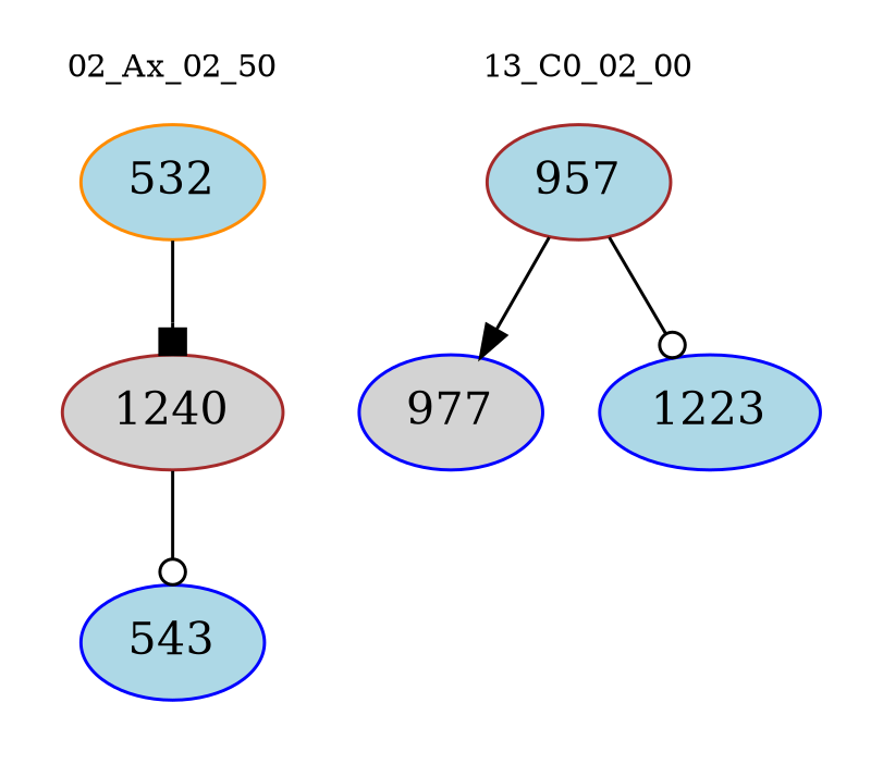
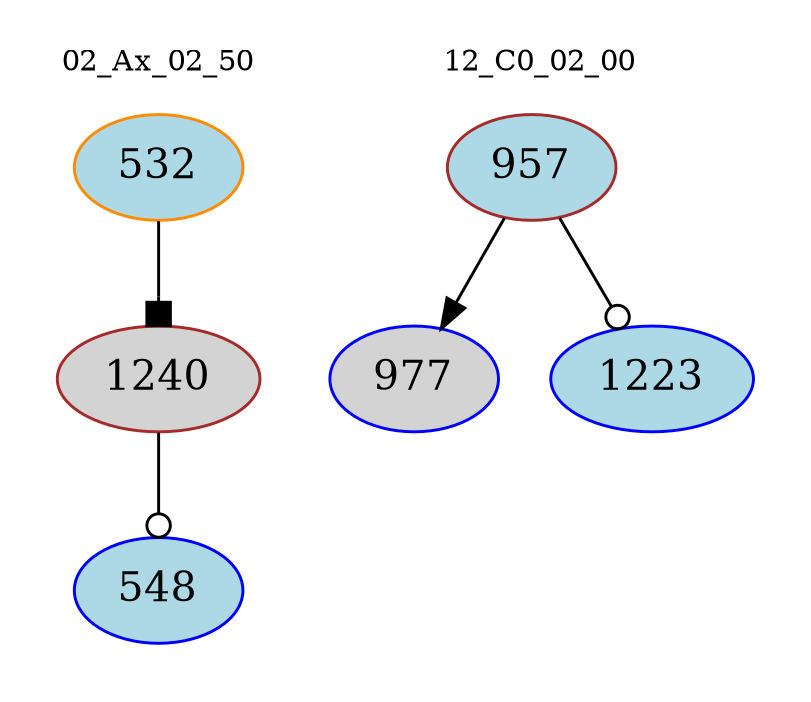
  digraph {
    node [color=blue fillcolor=lightblue style=filled]
    edge [arrowhead=odot color=black]
    n1 [color=darkorange label=532]
-   n2 [label=543]
+   n2 [label=548]
    n3 [color=brown fillcolor=lightgrey label=1240]
    n4 [color=brown label=957]
    n5 [fillcolor=lightgrey label=977]
    n6 [label=1223]
    subgraph cluster_1 {
      color=white
      fontsize=10
      label="02_Ax_02_50"
      n1
      n2
      n3
    }
    subgraph cluster_2 {
      color=white
      fontsize=10
-     label="13_C0_02_00"
+     label="12_C0_02_00"
      n4
      n5
      n6
    }
    n1 -> n3 [arrowhead=box]
    n3 -> n2
    n4 -> n5 [arrowhead=normal]
    n4 -> n6
  }
